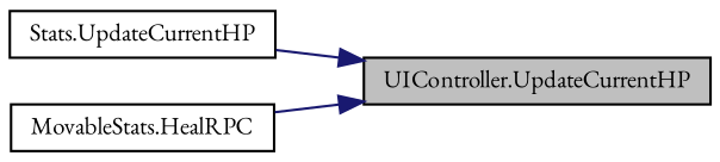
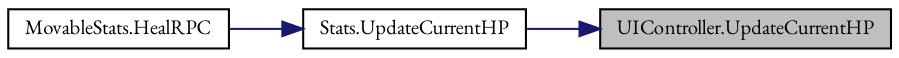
  digraph {
    fontname="EB Garamond"
    rankdir=RL
    node [color=black fillcolor=white fontname="EB Garamond" fontsize=10 shape=record style=filled]
    edge [color=midnightblue dir=back fontname="EB Garamond" fontsize=10 labelfontname=Helvetica labelfontsize=10 style=solid]
    n1 [fillcolor=grey75 fontcolor=black height=0.2 label="UIController.UpdateCurrentHP" width=0.4]
    n2 [height=0.2 label="Stats.UpdateCurrentHP" width=0.4]
    n3 [height=0.2 label="MovableStats.HealRPC" width=0.4]
    n1 -> n2
-   n1 -> n3
+   n2 -> n3
  }
